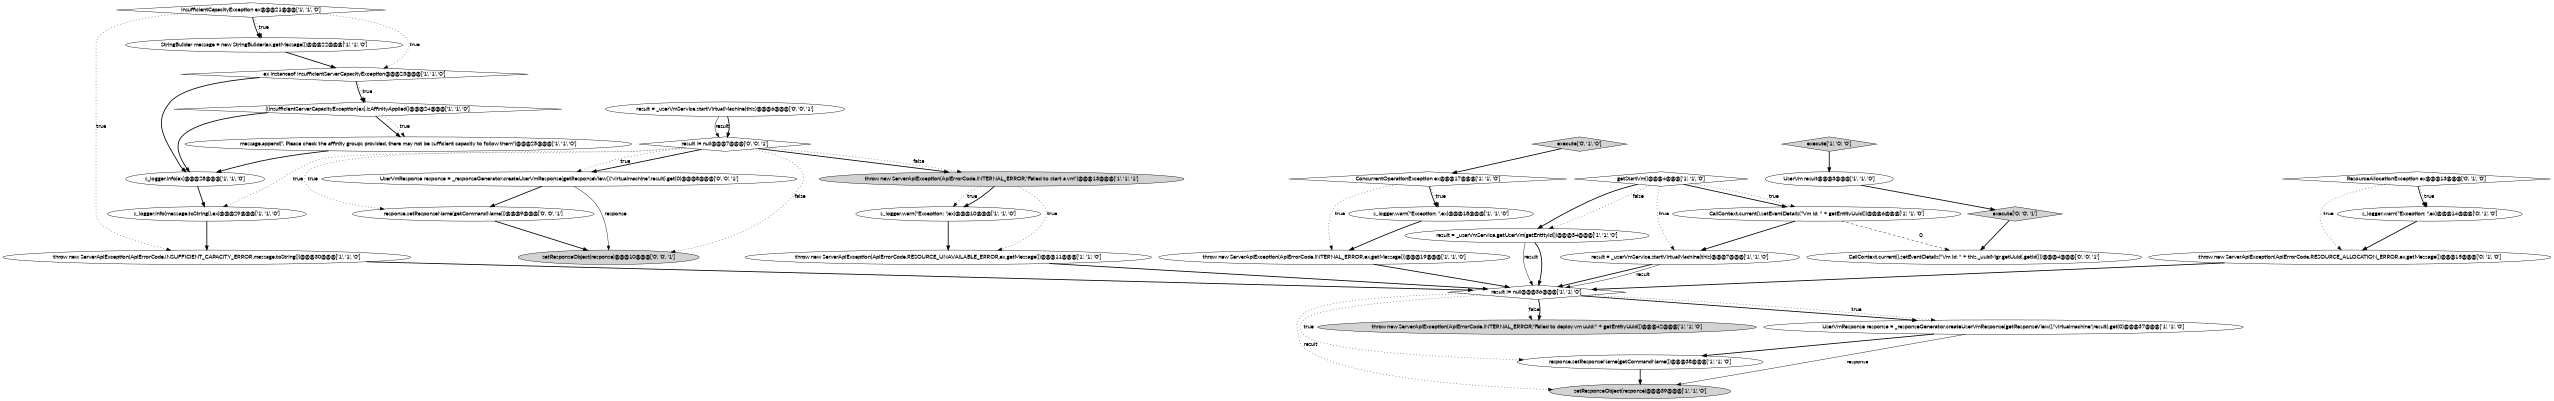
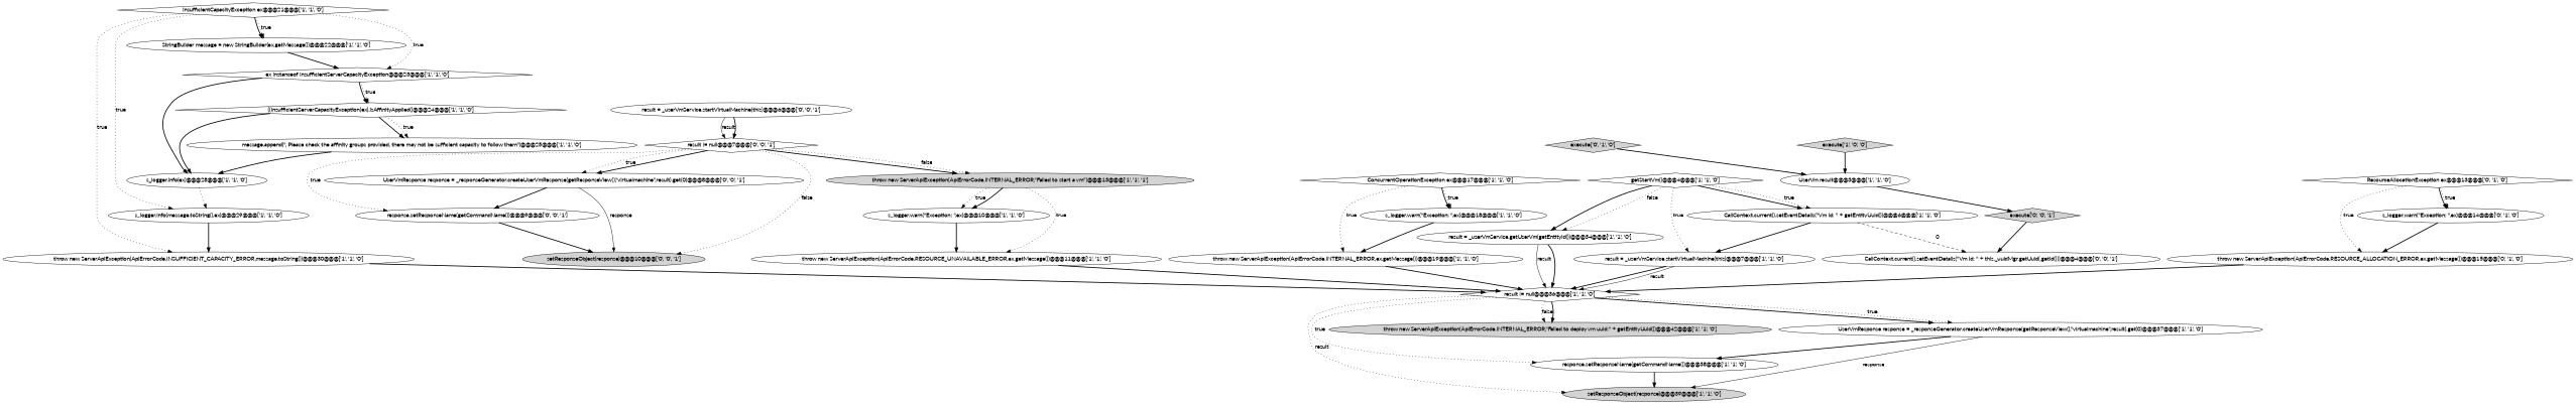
  digraph {
    fontname=Lato
    node [fillcolor=white fontname=Lato shape=ellipse style=filled]
    edge [fontname=Lato style=bold]
    n1 [label="throw new ServerApiException(ApiErrorCode.RESOURCE_ALLOCATION_ERROR,ex.getMessage())@@@15@@@['0', '1', '0']"]
    n2 [label="result != null@@@36@@@['1', '1', '0']" shape=diamond]
    n3 [label="response.setResponseName(getCommandName())@@@38@@@['1', '1', '0']"]
    n4 [fillcolor=lightgray label="setResponseObject(response)@@@39@@@['1', '1', '0']"]
    n5 [fillcolor=lightgray label="throw new ServerApiException(ApiErrorCode.INTERNAL_ERROR,\"Failed to deploy vm uuid:\" + getEntityUuid())@@@42@@@['1', '1', '0']"]
    n6 [label="UserVmResponse response = _responseGenerator.createUserVmResponse(getResponseView(),\"virtualmachine\",result).get(0)@@@37@@@['1', '1', '0']"]
    n7 [label="ResourceAllocationException ex@@@13@@@['0', '1', '0']" shape=diamond]
    n8 [label="s_logger.warn(\"Exception: \",ex)@@@14@@@['0', '1', '0']"]
    n9 [label="throw new ServerApiException(ApiErrorCode.INSUFFICIENT_CAPACITY_ERROR,message.toString())@@@30@@@['1', '1', '0']"]
    n10 [label="s_logger.info(ex)@@@28@@@['1', '1', '0']"]
    n11 [label="s_logger.info(message.toString(),ex)@@@29@@@['1', '1', '0']"]
    n12 [fillcolor=lightgray label="execute['0', '0', '1']" shape=diamond]
    n13 [label="CallContext.current().setEventDetails(\"Vm Id: \" + this._uuidMgr.getUuid(,getId()))@@@4@@@['0', '0', '1']"]
    n14 [label="((InsufficientServerCapacityException)ex).isAffinityApplied()@@@24@@@['1', '1', '0']" shape=diamond]
    n15 [label="message.append(\", Please check the affinity groups provided, there may not be sufficient capacity to follow them\")@@@25@@@['1', '1', '0']"]
    n16 [label="StringBuilder message = new StringBuilder(ex.getMessage())@@@22@@@['1', '1', '0']"]
    n17 [label="ex instanceof InsufficientServerCapacityException@@@23@@@['1', '1', '0']" shape=diamond]
    n18 [label="s_logger.warn(\"Exception: \",ex)@@@10@@@['1', '1', '0']"]
    n19 [label="throw new ServerApiException(ApiErrorCode.RESOURCE_UNAVAILABLE_ERROR,ex.getMessage())@@@11@@@['1', '1', '0']"]
    n20 [label="s_logger.warn(\"Exception: \",ex)@@@18@@@['1', '1', '0']"]
    n21 [label="throw new ServerApiException(ApiErrorCode.INTERNAL_ERROR,ex.getMessage())@@@19@@@['1', '1', '0']"]
    n22 [fillcolor=lightgray label="setResponseObject(response)@@@10@@@['0', '0', '1']"]
    n23 [fillcolor=lightgray label="execute['0', '1', '0']" shape=diamond]
    n24 [label="UserVm result@@@3@@@['1', '1', '0']"]
    n25 [label="result = _userVmService.getUserVm(getEntityId())@@@34@@@['1', '1', '0']"]
    n26 [label="UserVmResponse response = _responseGenerator.createUserVmResponse(getResponseView(),\"virtualmachine\",result).get(0)@@@8@@@['0', '0', '1']"]
    n27 [label="response.setResponseName(getCommandName())@@@9@@@['0', '0', '1']"]
    n28 [label="result != null@@@7@@@['0', '0', '1']" shape=diamond]
    n29 [fillcolor=lightgray label="throw new ServerApiException(ApiErrorCode.INTERNAL_ERROR,\"Failed to start a vm\")@@@13@@@['1', '1', '1']"]
    n30 [label="CallContext.current().setEventDetails(\"Vm Id: \" + getEntityUuid())@@@6@@@['1', '1', '0']"]
    n31 [label="result = _userVmService.startVirtualMachine(this)@@@7@@@['1', '1', '0']"]
    n32 [label="result = _userVmService.startVirtualMachine(this)@@@6@@@['0', '0', '1']"]
    n33 [label="getStartVm()@@@4@@@['1', '1', '0']" shape=diamond]
    n34 [label="ConcurrentOperationException ex@@@17@@@['1', '1', '0']" shape=diamond]
    n35 [label="InsufficientCapacityException ex@@@21@@@['1', '1', '0']" shape=diamond]
    n36 [fillcolor=lightgray label="execute['1', '0', '0']" shape=diamond]
    n1 -> n2
    n2 -> n3 [label=true style=dotted]
    n2 -> n4 [label=result style=dotted]
    n2 -> n5 [label=false style=dotted]
    n2 -> n5
    n2 -> n6
    n2 -> n6 [label=true style=dotted]
    n3 -> n4
    n6 -> n3
    n6 -> n4 [label=response style=solid]
    n7 -> n1 [label=true style=dotted]
    n7 -> n8
    n7 -> n8 [label=true style=dotted]
    n8 -> n1
    n9 -> n2
-   n10 -> n11
+   n10 -> n11 [style=dotted]
    n11 -> n9
    n12 -> n13
    n14 -> n10
    n14 -> n15
    n14 -> n15 [label=true style=dotted]
    n15 -> n10
    n16 -> n17
    n17 -> n10
    n17 -> n14 [label=true style=dotted]
    n17 -> n14
    n18 -> n19
    n19 -> n2
    n20 -> n21
    n21 -> n2
-   n23 -> n34
+   n23 -> n24
    n24 -> n12
    n25 -> n2
    n25 -> n2 [label=result style=solid]
    n26 -> n22 [label=response style=solid]
    n26 -> n27
    n27 -> n22
    n28 -> n22 [label=false style=dotted]
    n28 -> n26
    n28 -> n26 [label=true style=dotted]
    n28 -> n27 [label=true style=dotted]
    n28 -> n29
    n28 -> n29 [label=false style=dotted]
    n29 -> n18 [label=true style=dotted]
    n29 -> n18
    n29 -> n19 [label=true style=dotted]
    n30 -> n13 [label=0 style=dashed]
    n30 -> n31
    n31 -> n2
    n31 -> n2 [label=result style=solid]
    n32 -> n28 [label=result style=solid]
    n32 -> n28
    n33 -> n25
    n33 -> n25 [label=false style=dotted]
    n33 -> n30
    n33 -> n30 [label=true style=dotted]
    n33 -> n31 [label=true style=dotted]
    n34 -> n20
    n34 -> n20 [label=true style=dotted]
    n34 -> n21 [label=true style=dotted]
    n35 -> n9 [label=true style=dotted]
-   n28 -> n11 [label=true style=dotted]
+   n35 -> n11 [label=true style=dotted]
    n35 -> n16
    n35 -> n16 [label=true style=dotted]
    n35 -> n17 [label=true style=dotted]
    n36 -> n24
  }
